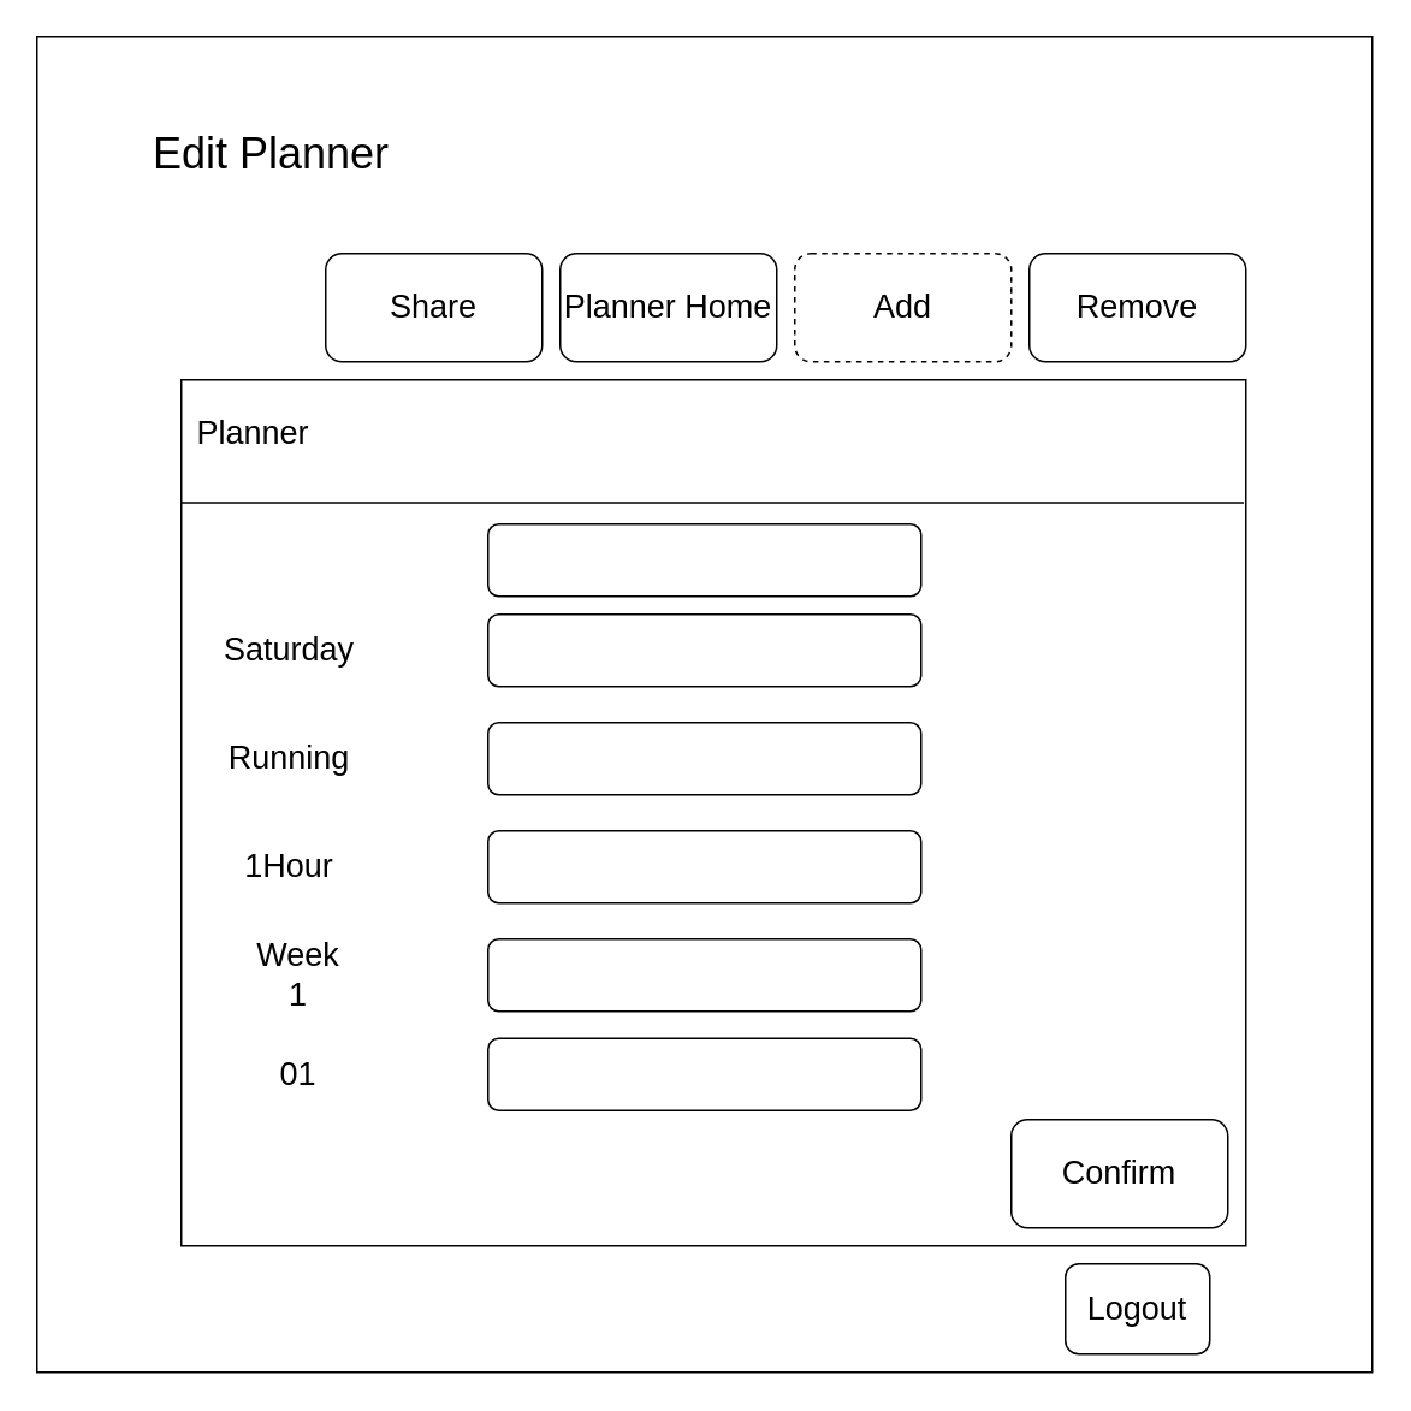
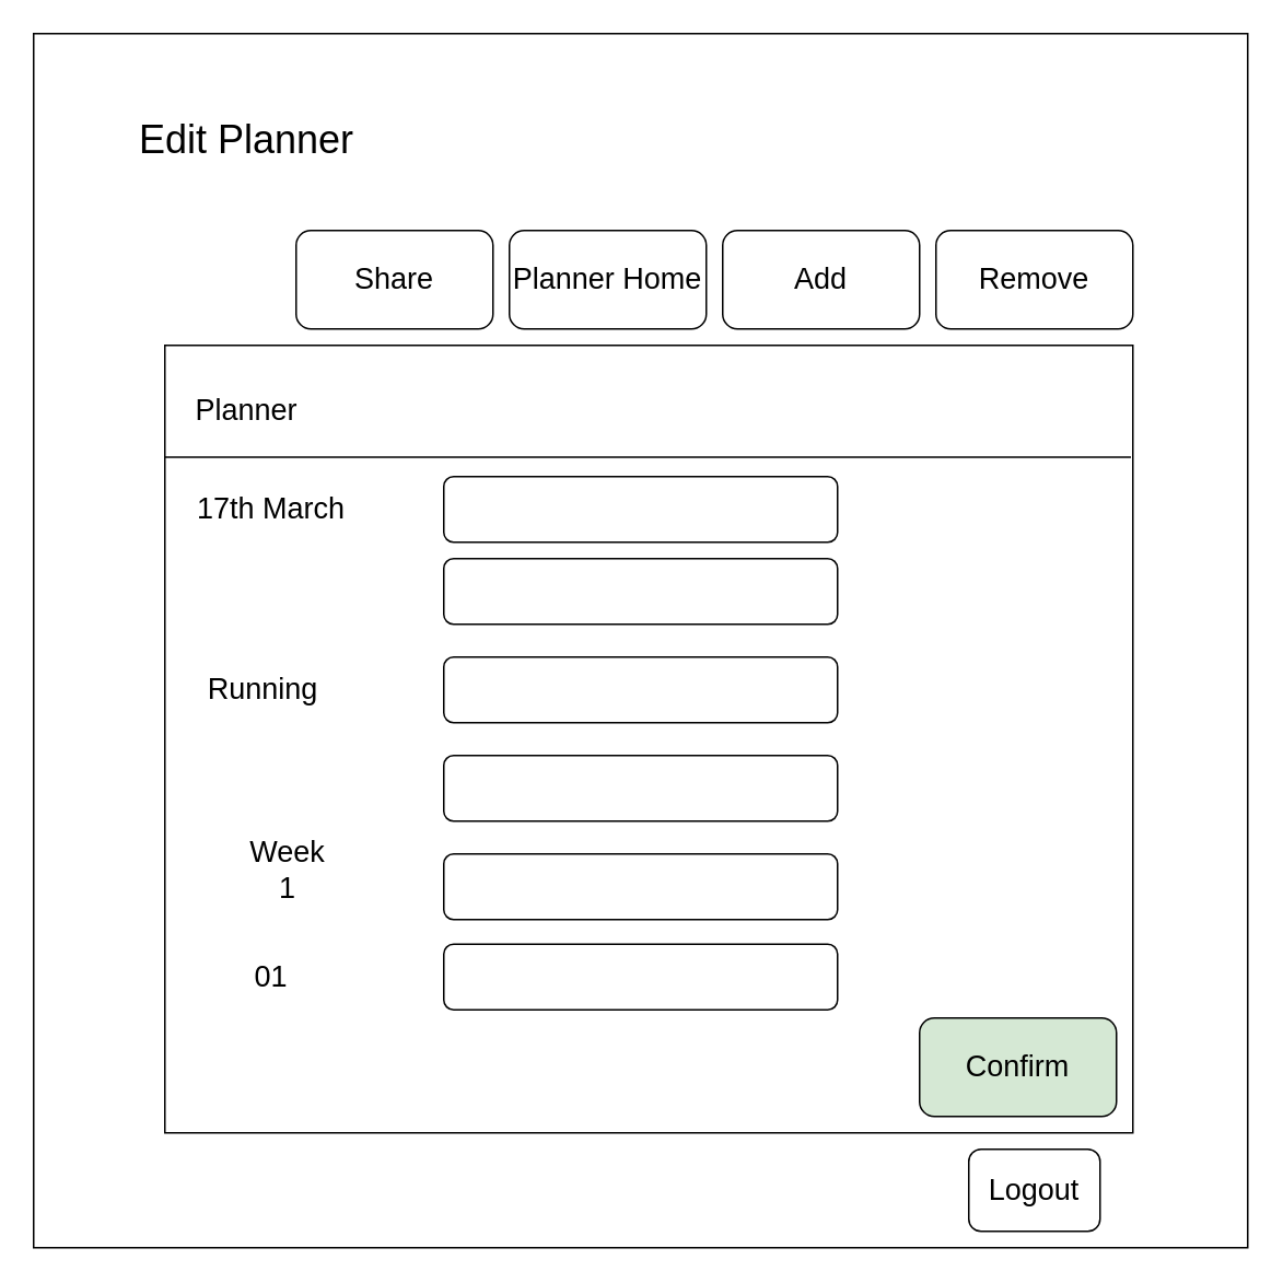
  <mxCell id="0" />
  <mxCell id="1" parent="0" />
  <mxCell id="2" value="" style="whiteSpace=wrap;html=1;aspect=fixed;" vertex="1" parent="1"><mxGeometry x="20" y="20" width="740" height="740" as="geometry" /></mxCell>
  <mxCell id="3" value="&lt;font style=&quot;font-size: 24px&quot;&gt;Edit Planner&lt;/font&gt;" style="text;html=1;strokeColor=none;fillColor=none;align=center;verticalAlign=middle;whiteSpace=wrap;rounded=0;" vertex="1" parent="1"><mxGeometry x="30" y="75" width="240" height="20" as="geometry" /></mxCell>
  <mxCell id="4" value="" style="rounded=0;whiteSpace=wrap;html=1;" vertex="1" parent="1"><mxGeometry x="100" y="210" width="590" height="480" as="geometry" /></mxCell>
  <mxCell id="5" value="" style="endArrow=none;html=1;entryX=0.998;entryY=0.142;entryDx=0;entryDy=0;entryPerimeter=0;exitX=0;exitY=0.142;exitDx=0;exitDy=0;exitPerimeter=0;" edge="1" parent="1" source="4" target="4"><mxGeometry width="50" height="50" relative="1" as="geometry"><mxPoint x="180" y="330" as="sourcePoint" /><mxPoint x="230" y="280" as="targetPoint" /></mxGeometry></mxCell>
- <mxCell id="6" value="&lt;font style=&quot;font-size: 18px&quot;&gt;Planner&lt;/font&gt;" style="text;html=1;strokeColor=none;fillColor=none;align=center;verticalAlign=middle;whiteSpace=wrap;rounded=0;" vertex="1" parent="1"><mxGeometry x="120" y="230" width="40" height="20" as="geometry" /></mxCell>
+ <mxCell id="6" value="&lt;font style=&quot;font-size: 18px&quot;&gt;Planner&lt;/font&gt;" style="text;html=1;strokeColor=none;fillColor=none;align=center;verticalAlign=middle;whiteSpace=wrap;rounded=0;" vertex="1" parent="1"><mxGeometry x="130" y="240" width="40" height="20" as="geometry" /></mxCell>
  <mxCell id="7" value="&lt;font style=&quot;font-size: 18px&quot;&gt;Remove&lt;/font&gt;" style="rounded=1;whiteSpace=wrap;html=1;align=center;" vertex="1" parent="1"><mxGeometry x="570" y="140" width="120" height="60" as="geometry" /></mxCell>
- <mxCell id="8" value="&lt;font style=&quot;font-size: 18px&quot;&gt;Add&lt;/font&gt;" style="rounded=1;whiteSpace=wrap;html=1;align=center;dashed=1;" vertex="1" parent="1"><mxGeometry x="440" y="140" width="120" height="60" as="geometry" /></mxCell>
+ <mxCell id="8" value="&lt;font style=&quot;font-size: 18px&quot;&gt;Add&lt;/font&gt;" style="rounded=1;whiteSpace=wrap;html=1;align=center;" vertex="1" parent="1"><mxGeometry x="440" y="140" width="120" height="60" as="geometry" /></mxCell>
  <mxCell id="9" value="&lt;font style=&quot;font-size: 18px&quot;&gt;Planner Home&lt;/font&gt;" style="rounded=1;whiteSpace=wrap;html=1;align=center;" vertex="1" parent="1"><mxGeometry x="310" y="140" width="120" height="60" as="geometry" /></mxCell>
  <mxCell id="10" value="&lt;font style=&quot;font-size: 18px&quot;&gt;Share&lt;/font&gt;" style="rounded=1;whiteSpace=wrap;html=1;align=center;" vertex="1" parent="1"><mxGeometry x="180" y="140" width="120" height="60" as="geometry" /></mxCell>
- <mxCell id="11" value="&lt;font style=&quot;font-size: 18px&quot;&gt;Confirm&lt;/font&gt;" style="rounded=1;whiteSpace=wrap;html=1;align=center;" vertex="1" parent="1"><mxGeometry x="560" y="620" width="120" height="60" as="geometry" /></mxCell>
+ <mxCell id="11" value="&lt;font style=&quot;font-size: 18px&quot;&gt;Confirm&lt;/font&gt;" style="rounded=1;whiteSpace=wrap;html=1;align=center;fillColor=#d5e8d4;" vertex="1" parent="1"><mxGeometry x="560" y="620" width="120" height="60" as="geometry" /></mxCell>
  <mxCell id="12" value="" style="rounded=1;whiteSpace=wrap;html=1;" vertex="1" parent="1"><mxGeometry x="270" y="340" width="240" height="40" as="geometry" /></mxCell>
  <mxCell id="13" value="" style="rounded=1;whiteSpace=wrap;html=1;" vertex="1" parent="1"><mxGeometry x="270" y="400" width="240" height="40" as="geometry" /></mxCell>
  <mxCell id="14" value="" style="rounded=1;whiteSpace=wrap;html=1;" vertex="1" parent="1"><mxGeometry x="270" y="460" width="240" height="40" as="geometry" /></mxCell>
  <mxCell id="15" value="" style="rounded=1;whiteSpace=wrap;html=1;" vertex="1" parent="1"><mxGeometry x="270" y="290" width="240" height="40" as="geometry" /></mxCell>
  <mxCell id="16" value="" style="rounded=1;whiteSpace=wrap;html=1;" vertex="1" parent="1"><mxGeometry x="270" y="520" width="240" height="40" as="geometry" /></mxCell>
  <mxCell id="17" value="" style="rounded=1;whiteSpace=wrap;html=1;" vertex="1" parent="1"><mxGeometry x="270" y="575" width="240" height="40" as="geometry" /></mxCell>
+ <mxCell id="18" value="&lt;font style=&quot;font-size: 18px&quot;&gt;17th March&lt;/font&gt;" style="text;html=1;strokeColor=none;fillColor=none;align=center;verticalAlign=middle;whiteSpace=wrap;rounded=0;" vertex="1" parent="1"><mxGeometry x="110" y="300" width="110" height="20" as="geometry" /></mxCell>
  <mxCell id="19" value="&lt;span style=&quot;font-size: 18px&quot;&gt;01&lt;/span&gt;" style="text;html=1;strokeColor=none;fillColor=none;align=center;verticalAlign=middle;whiteSpace=wrap;rounded=0;" vertex="1" parent="1"><mxGeometry x="135" y="585" width="60" height="20" as="geometry" /></mxCell>
- <mxCell id="20" value="&lt;span style=&quot;font-size: 18px&quot;&gt;Saturday&lt;/span&gt;" style="text;html=1;strokeColor=none;fillColor=none;align=center;verticalAlign=middle;whiteSpace=wrap;rounded=0;" vertex="1" parent="1"><mxGeometry x="140" y="350" width="40" height="20" as="geometry" /></mxCell>
  <mxCell id="21" value="&lt;span style=&quot;font-size: 18px&quot;&gt;Running&lt;/span&gt;" style="text;html=1;strokeColor=none;fillColor=none;align=center;verticalAlign=middle;whiteSpace=wrap;rounded=0;" vertex="1" parent="1"><mxGeometry x="140" y="410" width="40" height="20" as="geometry" /></mxCell>
- <mxCell id="22" value="&lt;span style=&quot;font-size: 18px&quot;&gt;1Hour&lt;/span&gt;" style="text;html=1;strokeColor=none;fillColor=none;align=center;verticalAlign=middle;whiteSpace=wrap;rounded=0;" vertex="1" parent="1"><mxGeometry x="140" y="470" width="40" height="20" as="geometry" /></mxCell>
- <mxCell id="23" value="&lt;span style=&quot;font-size: 18px&quot;&gt;Week 1&lt;/span&gt;" style="text;html=1;strokeColor=none;fillColor=none;align=center;verticalAlign=middle;whiteSpace=wrap;rounded=0;" vertex="1" parent="1"><mxGeometry x="145" y="530" width="40" height="20" as="geometry" /></mxCell>
+ <mxCell id="23" value="&lt;span style=&quot;font-size: 18px&quot;&gt;Week 1&lt;/span&gt;" style="text;html=1;strokeColor=none;fillColor=none;align=center;verticalAlign=middle;whiteSpace=wrap;rounded=0;" vertex="1" parent="1"><mxGeometry x="155" y="520" width="40" height="20" as="geometry" /></mxCell>
  <mxCell id="24" value="&lt;font style=&quot;font-size: 18px&quot;&gt;Logout&lt;/font&gt;" style="rounded=1;whiteSpace=wrap;html=1;align=center;" vertex="1" parent="1"><mxGeometry x="590" y="700" width="80" height="50" as="geometry" /></mxCell>
